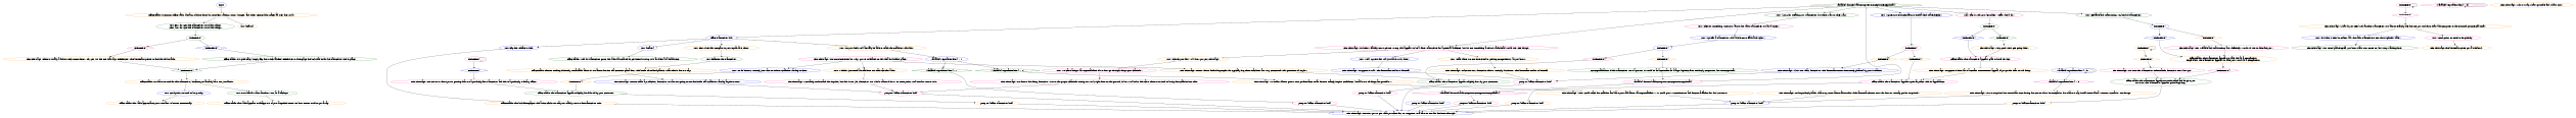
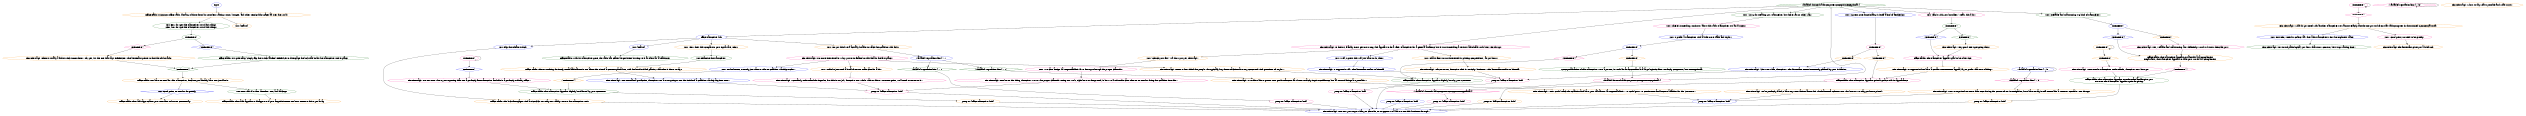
  digraph {
    node [color=darkorange]
    edge [arrowhead=odot]
    n1 [color=blue label=input]
    n2 [label="Office Radio: A common office radio, like any of those found in countless waiting rooms, lounges, and other semi-public spaces all over the world."]
    n3 [color=darkgreen label="You: How do I get the transceiver out of this thing?\n\"Kim, how do I get the transceiver out of this thing?\""]
    n4 [label="You: [Leave.]"]
    n5 [color=blue label="Kim Kitsuragi: \"But now you've got what you came for, so I suppose we'll have to see this business through.\""]
    n6 [color=blue label="office transceiver hub"]
    n7 [color=blue label="You: Flip the release switch."]
    n8 [label="You: \"How does this compare to your DynaWave, Kim?\""]
    n9 [color=blue label="You: [Leave.]"]
    n10 [label="You: \"Do you think we'll actually be able to reach the Coalition with this?\""]
    n11 [label="Office Radio: The lock disengages with a nice click. You may now safely remove the transceiver unit."]
    n12 [color=darkgreen label="You: Examine the transceiver."]
    n13 [color=darkgreen label="Office Radio: With its transceiver gone, the radio has ceased its peristent buzzing. It is as silent as a headstone."]
    n14 [color=blue label="Variable[\"reputation.kim\"] > 1"]
    n15 [color=blue label="You: \"I prefer a transceiver with a little more *flash and style*.\""]
    n16 [color=blue label="IsKimHere()"]
    n17 [label="IsKimHere()" shape=diamond]
    n18 [color=deeppink label="!(IsKimHere())" shape=diamond]
    n19 [color=deeppink label="IsKimHere()"]
    n20 [color=blue label="IsKimHere()" shape=diamond]
    n21 [color=deeppink label="Kim Kitsuragi: \"I'm not sure where you're getting that. It's a perfectly fine transceiver and this is a perfectly ordinary office.\""]
    n22 [color=darkgreen label="Office Radio: The transceiver appears slightly bewildered by your comment."]
    n23 [label="!(IsKimHere())" shape=diamond]
    n24 [label="Jump to: [office transceiver hub]"]
    n25 [color=blue label="Kim Kitsuragi: \"Let me make a prediction, detective. You are not going to see the inside of a Coalition warship anytime soon.\""]
    n26 [color=deeppink label="Jump to: [office transceiver hub]"]
    n27 [color=darkgreen label="Conceptualization: If this transceiver were a person, it would be an accountant at a large logistics firm. Perfectly competent, but unexceptional."]
    n28 [color=deeppink label="Variable[\"doomed.radiocomputer_concept_unexceptional\"]"]
    n29 [color=darkgreen label="Variable[\"doomed.radiocomputer_concept_unexceptional\"]" shape=diamond]
    n30 [color=deeppink label="!(Variable[\"doomed.radiocomputer_concept_unexceptional\"])" shape=diamond]
    n31 [label="Kim Kitsuragi: \"Hmm. I don't think the people who typically buy these machines are very concerned with questions of *style*.\""]
    n32 [color=darkgreen label="Office Radio: The transceiver appears slightly hurt by your comment."]
    n33 [color=deeppink label="Jump to: [office transceiver hub]"]
    n34 [color=deeppink label="You: \"We can't assign *la responsabilité* if we don't go through the proper channels.\""]
    n35 [color=deeppink label="Kim Kitsuragi: \"But here's the thing, detective. *We're* the proper channels. Doing our work, right here on the ground, is how we'll solve this case. There's no need to bring the Coalition into this.\""]
    n36 [color=blue label="Kim Kitsuragi: \"Show me what, detective?\" The lieutenant seems immensely pleased by your irritation."]
    n37 [color=deeppink label="Jump to: [office transceiver hub]"]
    n38 [label="Kim Kitsuragi: \"I suppose it does have a certain 'no-nonsense' appeal, if you prefer that sort of thing.\""]
    n39 [color=deeppink label="Office Radio: The transceiver appears quite at peace with its appearance."]
    n40 [label="Jump to: [office transceiver hub]"]
    n41 [color=blue label="Jump to: [office transceiver hub]"]
    n42 [color=deeppink label="IsKimHere()"]
    n43 [color=deeppink label="IsKimHere()" shape=diamond]
    n44 [label="Kim Kitsuragi: \"What do you need with another transceiver? It's almost exactly like the one you took from that radiocomputer in the Doomed Commercial Area.\""]
    n45 [color=blue label="You: \"But Kim, I need to collect *all* the radio transceivers. For thoroughness' sake.\""]
    n46 [color=deeppink label="You: \"Good point, no need to be greedy.\""]
    n47 [color=darkgreen label="!(IsKimHere())" shape=diamond]
    n48 [label="Office Radio: You have no need for this transceiver, because you already have one just like it."]
-   n49 [color=blue label="You: Good point, no need to be greedy."]
+   n49 [color=blue label="You: Good point, no need to be greedy." shape=diamond]
    n50 [color=darkgreen label="You: But what if I want *another* one, as a backup?"]
    n51 [label="Office Radio: There's nothing obviously remarkable about it. It's about the size of a common pasta box, with knobs of molded plastic. What else is there to say?"]
    n52 [color=deeppink label="Kim Kitsuragi: \"It doesn't, frankly. Don't get me wrong, this appears to be a *fine* transceiver for a general audience, but it's not something a serious radio-head would use.\" He shrugs."]
    n53 [color=blue label="You: \"Well, I guess this will just have to do, then.\""]
    n54 [label="You: (Clench your fist.) \"I'll show you yet, Kitsuragi.\""]
    n55 [label="You: \"That's fine. I'm not interested in 'pissing competitions,' as you know.\""]
    n56 [color=blue label="Kim Kitsuragi: \"I suppose it will.\" The lieutenant smiles to himself."]
    n57 [label="Kim Kitsuragi: \"Of course not, detective. This is *strictly* business.\" The lieutenant smiles to himself."]
    n58 [color=deeppink label="You: \"There's something *ominous* about this radio transceiver. It's an ill omen.\""]
    n59 [label="IsKimHere()"]
    n60 [label="IsKimHere()" shape=diamond]
    n61 [color=deeppink label="Kim Kitsuragi: \"I'm sure the transceiver understands, detective. Now let's go.\""]
    n62 [color=darkgreen label="Office Radio: The transceiver appears to understand and forgive you.\nIt's true. The transceiver appears quite forgiving."]
    n63 [color=deeppink label="!(IsKimHere())" shape=diamond]
    n64 [label="Jump to: [office transceiver hub]"]
    n65 [color=deeppink label="Jump to: [office transceiver hub]"]
    n66 [color=blue label="Variable[\"reputation.kim\"] > 5"]
    n67 [color=deeppink label="Variable[\"reputation.kim\"] > 5" shape=diamond]
    n68 [label="Kim Kitsuragi: \"You've surprised me more than once during the course of our investigation, but I have to say it still seems like a *remote* scenario.\" He shrugs."]
    n69 [color=blue label="Jump to: [office transceiver hub]"]
    n70 [color=deeppink label="!(Variable[\"reputation.kim\"] > 5)" shape=diamond]
    n71 [label="Kim Kitsuragi: \"To be perfectly frank, I have my reservations about this whole antenna scheme. But who knows? We may yet be surprised.\""]
    n72 [color=darkgreen label="You: \"Reliable and unassuming. My kind of transceiver.\""]
    n73 [color=darkgreen label="You: \"Sorry for stealing you, transceiver, but there was no other way.\""]
    n74 [color=deeppink label="You: (Tap it with your knuckles.) \"Yeah, this'll do.\""]
    n75 [color=blue label="You: \"I guess pure functionality is itself a kind of aesthetics.\""]
    n76 [color=deeppink label="Jump to: [office transceiver hub]"]
    n77 [color=blue label="IsKimHere()"]
    n78 [color=darkgreen label="IsKimHere()"]
    n79 [color=deeppink label="IsKimHere()"]
    n80 [label="IsKimHere()" shape=diamond]
    n81 [color=blue label="!(IsKimHere())" shape=diamond]
    n82 [label="IsKimHere()" shape=diamond]
    n83 [label="!(IsKimHere())" shape=diamond]
    n84 [color=darkgreen label="IsKimHere()"]
    n85 [color=deeppink label="IsKimHere()" shape=diamond]
    n86 [color=blue label="!(IsKimHere())" shape=diamond]
    n87 [label="Office Radio: The radio appreciates your restraint. It buzzes contentedly."]
    n88 [color=deeppink label="Kim Kitsuragi: \"Yes, 'reliable and unassuming' are *definitely* words I'd use to describe you.\""]
    n89 [label="Office Radio: The transceiver appears to take this as a compliment.\nRegardless, the transceiver appears to take your words as a compliment."]
    n90 [label="Office Radio: The radio appears to disapprove of your acquisitiveness. Its buzz seems to drive you away."]
    n91 [label="Kim Kitsuragi: \"There's usually a little switch somewhere... Ah, yes, it's the one that says 'RELEASE'.\" The lieutenant points to the side of the radio."]
    n92 [label="Kim Kitsuragi: \"I wouldn't like to guess. Your performance so far doesn't exactly inspire confidence, but all sorts of things are possible...\""]
    n93 [label="Kim Kitsuragi: \"*You* could reach the Coalition and have your talk about *la responsabilité*... *I* could grow 10 centimetres and become a flanker for the Stormers.\""]
    n94 [label="Kim Kitsuragi: \"Very good. Let's get going then.\""]
    n95 [color=deeppink label="Office Radio: The transceiver appears glad to be of service."]
    n96 [color=deeppink label="Kim Kitsuragi: \"I certainly understand the impulse, but this is our job, detective. Our whole *raison d'être*. At some point, we'll need to return to it.\""]
    n97 [label="Kim Kitsuragi: The lieutenant gives you a brief nod."]
    n98 [color=darkgreen label="IsKimHere()" shape=diamond]
    n99 [color=blue label="!(IsKimHere())" shape=diamond]
    n100 [label="Kim Kitsuragi: \"Who's to say what's possible and what's not?\""]
    n101 [color=deeppink label="Kim Kitsuragi: \"I'm more interested in *why* you're so fixated on this idea in the first place.\""]
    n102 [label="You: \"I think I just need a break from our main case for a bit.\""]
    n103 [color=blue label="You: \"To be honest, I mostly just want to ride on Coalition Warship Archer.\""]
    n104 [color=darkgreen label="Kim Kitsuragi: \"You sound pathological, you know that? Now come on, let's stop wasting time.\""]
    n105 [color=darkgreen label="Office Radio: It's quite easy. Simply flip the switch labeled 'RELEASE' to disengage the lock that holds the transceiver unit in place."]
    n106 [color=darkgreen label="Variable[\"reputation.kim\"] > 1" shape=diamond]
    n107 [color=darkgreen label="!(Variable[\"reputation.kim\"] > 1)" shape=diamond]
    n1 -> n2
    n2 -> n3 [arrowhead=tee]
    n2 -> n4
    n3 -> n84 [arrowhead=tee]
    n6 -> n7 [arrowhead=normal]
    n6 -> n8 [arrowhead=normal]
    n6 -> n9
    n6 -> n10
    n7 -> n11
    n8 -> n12 [arrowhead=tee]
    n9 -> n13 [arrowhead=tee]
    n10 -> n14 [arrowhead=normal]
    n11 -> n5
    n12 -> n51 [arrowhead=tee]
    n14 -> n106 [arrowhead=normal]
    n14 -> n107
    n15 -> n16 [arrowhead=tee]
    n16 -> n17 [arrowhead=tee]
    n16 -> n18 [arrowhead=tee]
    n17 -> n27
    n18 -> n32
    n19 -> n19
    n19 -> n20 [arrowhead=tee]
    n20 -> n21
    n21 -> n22
    n22 -> n24 [arrowhead=tee]
    n23 -> n22
    n24 -> n5 [arrowhead=normal]
    n25 -> n26
    n26 -> n5
    n27 -> n28 [arrowhead=tee]
    n28 -> n29
    n28 -> n30 [arrowhead=tee]
    n29 -> n6
    n29 -> n52 [arrowhead=tee]
    n29 -> n72 [arrowhead=tee]
    n29 -> n73 [arrowhead=tee]
    n29 -> n74 [arrowhead=tee]
    n29 -> n75 [arrowhead=normal]
    n30 -> n76 [arrowhead=tee]
    n31 -> n32 [arrowhead=tee]
    n32 -> n33 [arrowhead=tee]
    n33 -> n5 [arrowhead=normal]
    n34 -> n35 [arrowhead=normal]
    n35 -> n26
    n36 -> n37 [arrowhead=normal]
    n37 -> n5 [arrowhead=tee]
    n38 -> n39 [arrowhead=tee]
    n39 -> n40
    n40 -> n5
    n41 -> n5
    n42 -> n42 [arrowhead=normal]
    n42 -> n43 [arrowhead=tee]
    n43 -> n44 [arrowhead=tee]
    n44 -> n45
    n44 -> n46 [arrowhead=tee]
    n45 -> n104 [arrowhead=normal]
    n46 -> n97 [arrowhead=normal]
    n47 -> n48 [arrowhead=tee]
    n48 -> n49
    n48 -> n50
    n49 -> n87 [arrowhead=normal]
    n50 -> n90 [arrowhead=tee]
    n51 -> n25 [arrowhead=normal]
    n52 -> n53 [arrowhead=tee]
    n52 -> n54
    n52 -> n55 [arrowhead=tee]
    n53 -> n56
    n54 -> n34
    n55 -> n57 [arrowhead=tee]
    n56 -> n37
    n57 -> n37 [arrowhead=tee]
    n58 -> n15
    n59 -> n59 [arrowhead=normal]
    n59 -> n60 [arrowhead=normal]
    n60 -> n61 [arrowhead=normal]
    n61 -> n62
    n62 -> n64
    n63 -> n62 [arrowhead=tee]
    n64 -> n5
    n65 -> n5
    n66 -> n66 [arrowhead=tee]
    n66 -> n67
    n67 -> n68
    n68 -> n69
    n69 -> n5 [arrowhead=normal]
    n70 -> n70 [arrowhead=tee]
    n71 -> n69 [arrowhead=tee]
    n72 -> n77 [arrowhead=tee]
    n73 -> n58
    n74 -> n78 [arrowhead=tee]
    n75 -> n79 [arrowhead=normal]
    n76 -> n5 [arrowhead=tee]
    n77 -> n80
    n77 -> n81 [arrowhead=normal]
    n78 -> n98 [arrowhead=tee]
    n78 -> n99 [arrowhead=tee]
    n79 -> n82 [arrowhead=tee]
    n79 -> n83 [arrowhead=tee]
    n80 -> n88
    n81 -> n89 [arrowhead=normal]
    n82 -> n36 [arrowhead=normal]
    n83 -> n39
    n84 -> n85 [arrowhead=normal]
    n84 -> n86
    n85 -> n91 [arrowhead=normal]
    n86 -> n105
    n88 -> n89 [arrowhead=tee]
    n89 -> n63 [arrowhead=normal]
    n91 -> n47 [arrowhead=tee]
    n92 -> n93
    n93 -> n69 [arrowhead=tee]
    n94 -> n95 [arrowhead=normal]
    n95 -> n38
    n96 -> n26 [arrowhead=normal]
    n98 -> n94 [arrowhead=normal]
    n99 -> n95 [arrowhead=tee]
    n101 -> n31 [arrowhead=normal]
    n101 -> n102 [arrowhead=tee]
    n101 -> n103 [arrowhead=tee]
    n102 -> n96
    n103 -> n23
    n105 -> n47 [arrowhead=normal]
    n106 -> n65
    n107 -> n92 [arrowhead=normal]
  }
